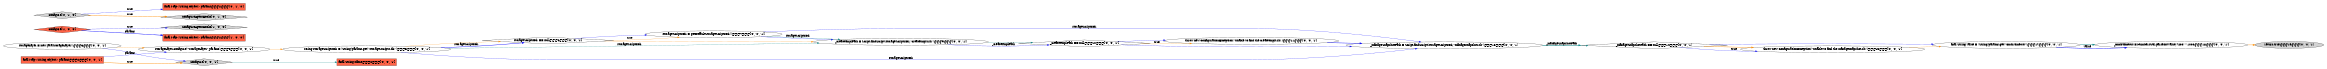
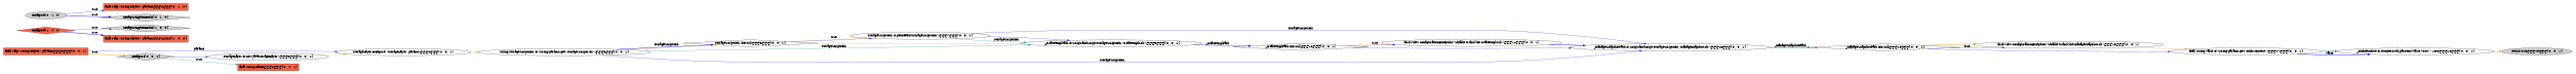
  digraph {
    rankdir=LR
    node [fillcolor=white shape=ellipse style=filled]
    edge [color=blue style=solid]
    n1 [label="storageScriptsDir == null@@@6@@@['0', '0', '1']" shape=diamond]
    n2 [label="storageScriptsDir = getDefaultStorageScriptsDir()@@@7@@@['0', '0', '1']"]
    n3 [label="_createTmplPath = Script.findScript(storageScriptsDir,\"createtmplt.sh\")@@@9@@@['0', '0', '1']"]
    n4 [label="_manageSnapshotPath = Script.findScript(storageScriptsDir,\"managesnapshot.sh\")@@@13@@@['0', '0', '1']"]
    n5 [label="_createTmplPath == null@@@10@@@['0', '0', '1']" shape=diamond]
    n6 [fillcolor=lightgray label="configureAgentHooks['1', '0', '0']" shape=diamond]
    n7 [label="String storageScriptsDir = (String)params.get(\"storage.scripts.dir\")@@@5@@@['0', '0', '1']"]
    n8 [label="_manageSnapshotPath == null@@@14@@@['0', '0', '1']" shape=diamond]
    n9 [fillcolor=tomato label="final Map<String,Object> params@@@2@@@['0', '1', '0']" shape=box]
    n10 [fillcolor=tomato label="final String name@@@2@@@['0', '0', '1']" shape=box]
    n11 [label="_cmdsTimeout = NumbersUtil.parseInt(value,7200) * 1000@@@18@@@['0', '0', '1']"]
    n12 [fillcolor=lightgray label="return true@@@19@@@['0', '0', '1']"]
    n13 [label="storageLayer = new JavaStorageLayer()@@@3@@@['0', '0', '1']"]
    n14 [label="storageLayer.configure(\"StorageLayer\",params)@@@4@@@['0', '0', '1']"]
    n15 [label="throw new ConfigurationException(\"Unable to find the managesnapshot.sh\")@@@15@@@['0', '0', '1']"]
    n16 [label="final String value = (String)params.get(\"cmds.timeout\")@@@17@@@['0', '0', '1']"]
    n17 [label="throw new ConfigurationException(\"Unable to find the createtmplt.sh\")@@@11@@@['0', '0', '1']"]
-   n18 [fillcolor=lightgray label="configure['0', '1', '0']" shape=diamond]
+   n18 [fillcolor=lightgray label="configure['0', '1', '0']"]
    n19 [fillcolor=lightgray label="configureAgentHooks['0', '1', '0']" shape=diamond]
    n20 [fillcolor=tomato label="final Map<String,Object> params@@@2@@@['0', '0', '1']" shape=box]
    n21 [fillcolor=lightgray label="configure['0', '0', '1']" shape=diamond]
    n22 [fillcolor=tomato label="configure['1', '0', '0']" shape=diamond]
    n23 [fillcolor=tomato label="final Map<String,Object> params@@@2@@@['1', '0', '0']" shape=box]
    n1 -> n2
    n1 -> n2 [color=darkorange label=true]
    n1 -> n3 [color=darkorange]
    n2 -> n3
    n2 -> n3 [color=teal label=storageScriptsDir]
    n2 -> n4 [label=storageScriptsDir]
    n3 -> n5 [color=teal]
    n3 -> n5 [label=_createTmplPath]
    n4 -> n8 [color=teal label=_manageSnapshotPath style=bold]
    n4 -> n8 [color=teal]
    n5 -> n4
    n5 -> n17
    n5 -> n17 [color=darkorange label=true]
    n7 -> n1 [label=storageScriptsDir style=bold]
    n7 -> n1 [color=darkorange]
    n7 -> n3 [color=teal label=storageScriptsDir]
    n7 -> n4 [label=storageScriptsDir]
    n8 -> n15 [color=darkorange style=bold]
    n8 -> n15 [label=true]
    n8 -> n16
    n11 -> n12 [color=darkorange style=bold]
    n13 -> n14 [color=darkorange]
    n14 -> n7 [color=darkorange]
    n15 -> n16 [color=darkorange]
    n16 -> n11 [color=teal style=bold]
    n16 -> n11 [label=value style=bold]
    n17 -> n4 [style=bold]
    n18 -> n9 [label=true]
-   n18 -> n19 [color=darkorange label=true style=bold]
+   n18 -> n19 [label=true style=bold]
    n20 -> n14 [label=params]
    n20 -> n21 [color=darkorange label=true style=bold]
    n21 -> n10 [color=teal label=true]
-   n13 -> n21
+   n21 -> n13
    n22 -> n6 [label=true]
-   n22 -> n23 [label=params style=bold]
+   n22 -> n23 [label=true style=bold]
  }
